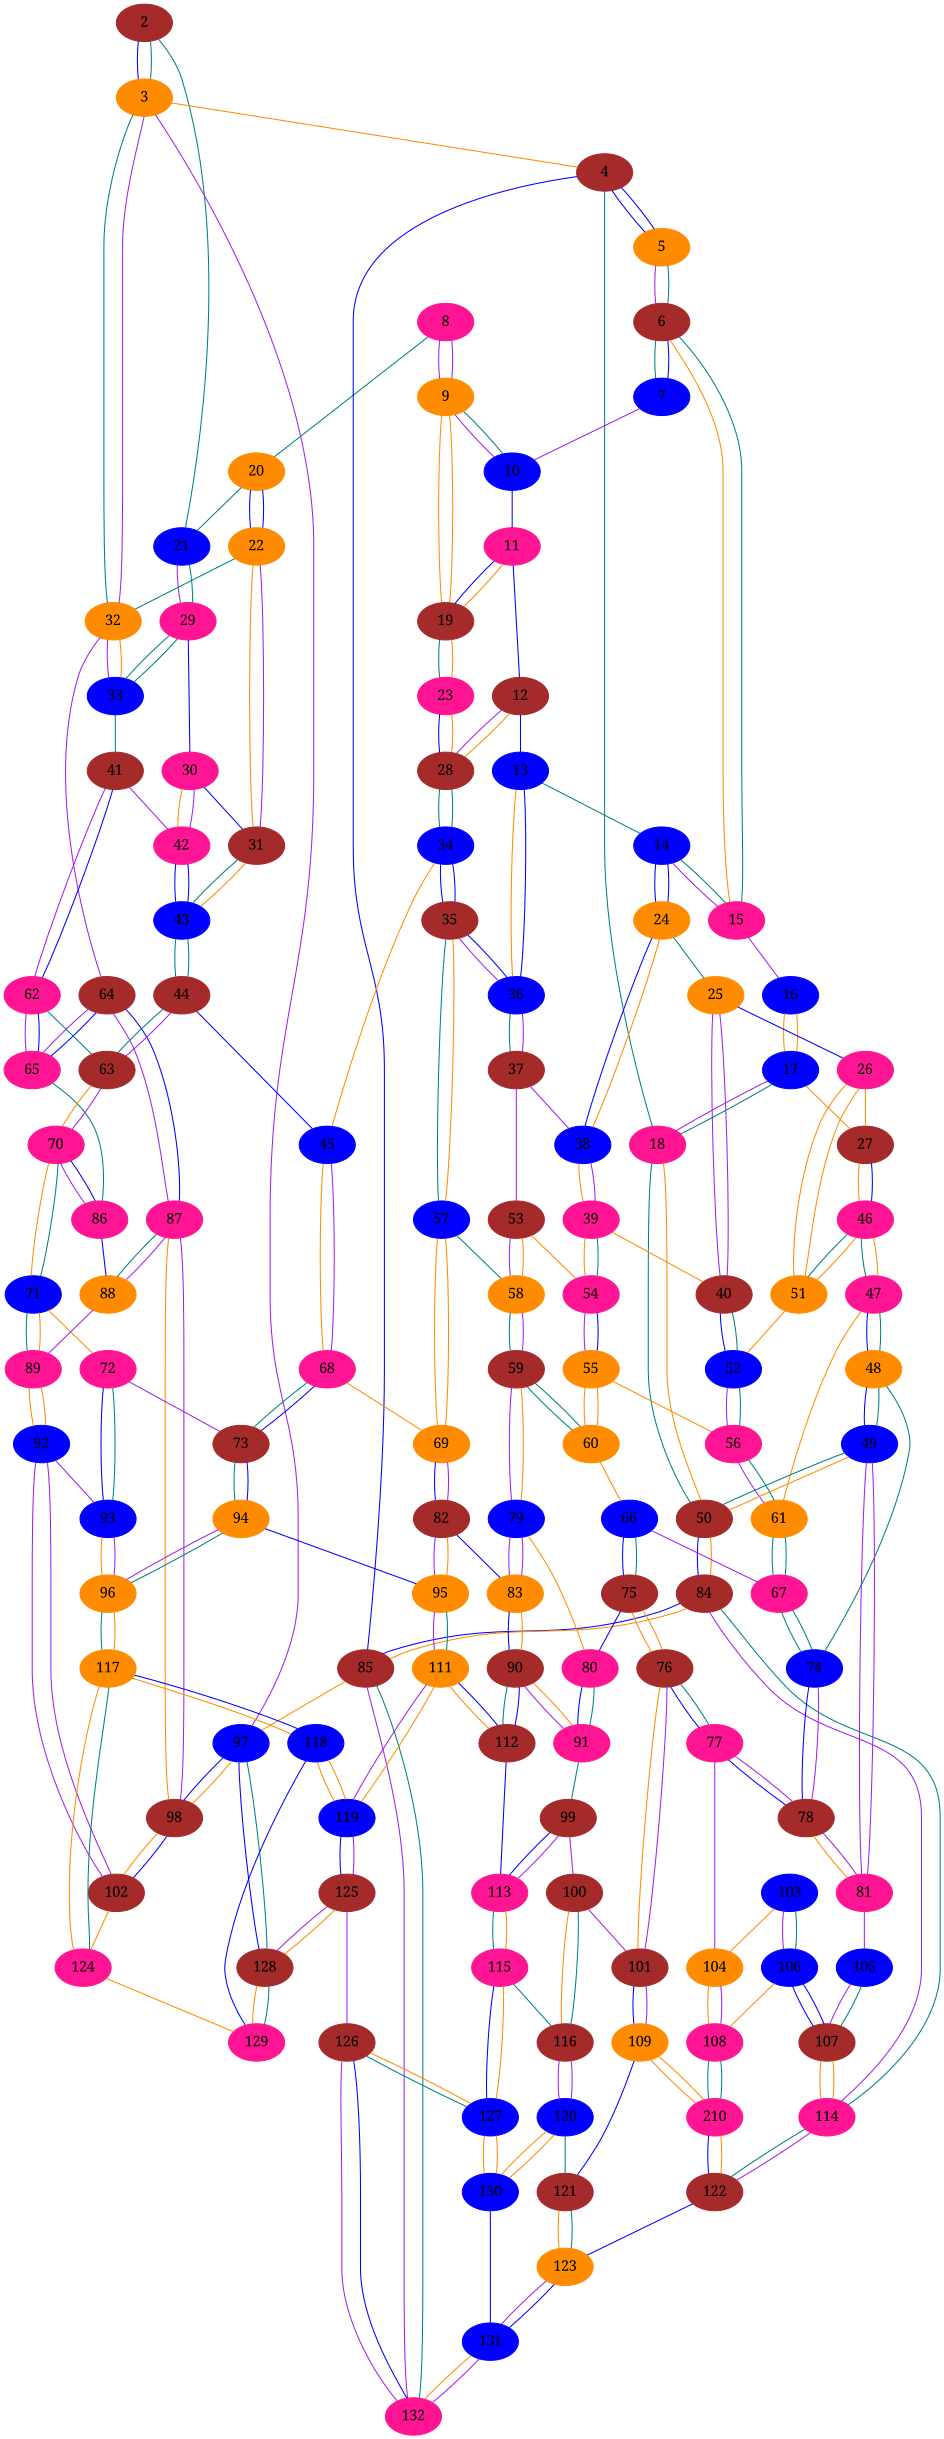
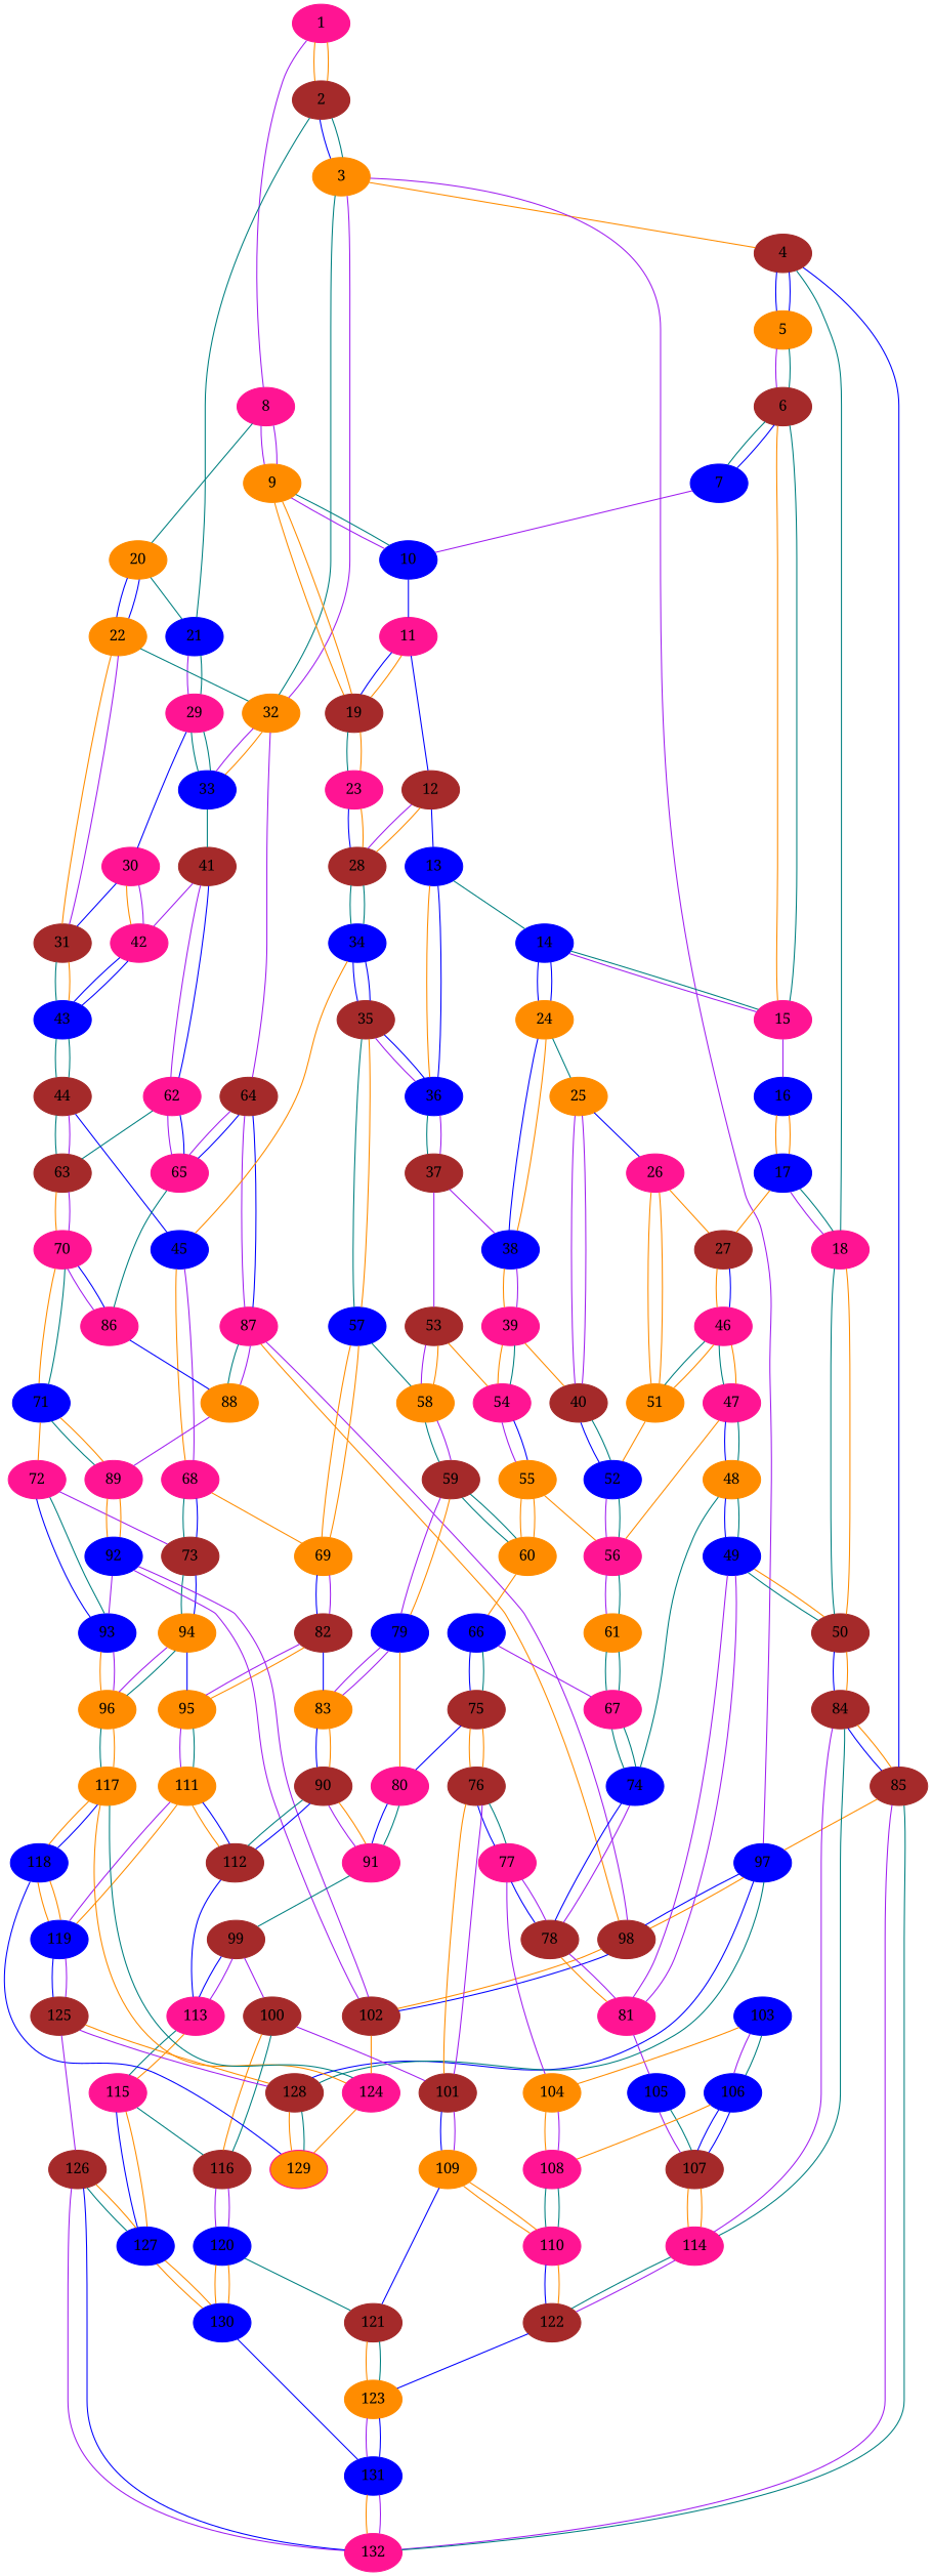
  graph {
    fontname="Noto Serif"
    node [color=brown fontname="Noto Serif" style=filled]
    edge [color=darkorange fontname="Noto Serif"]
+   1 [color=deeppink]
    2
    8 [color=deeppink]
    3 [color=darkorange]
    21 [color=blue]
    9 [color=darkorange]
    20 [color=darkorange]
    4
    32 [color=darkorange]
    97 [color=blue]
    29 [color=deeppink]
    5 [color=darkorange]
    18 [color=deeppink]
    85
    33 [color=blue]
    64
    98
    128
    6
    50
    132 [color=deeppink]
    7 [color=blue]
    15 [color=deeppink]
    10 [color=blue]
    16 [color=blue]
    11 [color=deeppink]
    19
    22 [color=darkorange]
    23 [color=deeppink]
    12
    13 [color=blue]
    28
    14 [color=blue]
    36 [color=blue]
    34 [color=blue]
    24 [color=darkorange]
    37
    25 [color=darkorange]
    38 [color=blue]
    17 [color=blue]
    27
    46 [color=deeppink]
    84
    31
    30 [color=deeppink]
    43 [color=blue]
    26 [color=deeppink]
    40
    39 [color=deeppink]
    51 [color=darkorange]
    52 [color=blue]
    47 [color=deeppink]
    35
    45 [color=blue]
    42 [color=deeppink]
    41
    44
    65 [color=deeppink]
    87 [color=deeppink]
    62 [color=deeppink]
    57 [color=blue]
    68 [color=deeppink]
    58 [color=darkorange]
    69 [color=darkorange]
    53
    54 [color=deeppink]
    55 [color=darkorange]
    56 [color=deeppink]
    63
    70 [color=deeppink]
    73
    48 [color=darkorange]
    61 [color=darkorange]
    49 [color=blue]
    74 [color=blue]
    67 [color=deeppink]
    81 [color=deeppink]
    78
    105 [color=blue]
    114 [color=deeppink]
    59
    60 [color=darkorange]
    66 [color=blue]
    82
    79 [color=blue]
    80 [color=deeppink]
    83 [color=darkorange]
    75
    86 [color=deeppink]
    71 [color=blue]
    88 [color=darkorange]
    76
    94 [color=darkorange]
    95 [color=darkorange]
    72 [color=deeppink]
    89 [color=deeppink]
    93 [color=blue]
    92 [color=blue]
    96 [color=darkorange]
    77 [color=deeppink]
    101
    91 [color=deeppink]
    104 [color=darkorange]
    109 [color=darkorange]
    108 [color=deeppink]
    90
    99
    107
    111 [color=darkorange]
    112
    122
    102
    113 [color=deeppink]
    100
    124 [color=deeppink]
    117 [color=darkorange]
    119 [color=blue]
    118 [color=blue]
-   129 [color=deeppink]
+   129 [color=deeppink fillcolor=darkorange]
    116
    115 [color=deeppink]
    120 [color=blue]
-   110 [color=deeppink label=210]
+   110 [color=deeppink]
    121
    103 [color=blue]
    106 [color=blue]
    123 [color=darkorange]
    125
    127 [color=blue]
    130 [color=blue]
    126
    131 [color=blue]
+   1 -- 2
+   1 -- 2
+   1 -- 8 [color=purple]
    2 -- 3 [color=blue]
    2 -- 3 [color=teal]
    2 -- 21 [color=teal]
    8 -- 9 [color=purple]
    8 -- 9 [color=purple]
    8 -- 20 [color=teal]
    3 -- 4
    3 -- 32 [color=teal]
    3 -- 32 [color=purple]
    3 -- 97 [color=purple]
    21 -- 29 [color=purple]
    21 -- 29 [color=teal]
    9 -- 10 [color=purple]
    9 -- 10 [color=teal]
    9 -- 19
    9 -- 19
    20 -- 21 [color=teal]
    20 -- 22 [color=blue]
    20 -- 22 [color=blue]
    4 -- 5 [color=blue]
    4 -- 5 [color=blue]
    4 -- 18 [color=teal]
    4 -- 85 [color=blue]
    32 -- 33 [color=purple]
    32 -- 33
    32 -- 64 [color=purple]
    97 -- 98 [color=blue]
    97 -- 98
    97 -- 128 [color=blue]
    97 -- 128 [color=teal]
    29 -- 33 [color=teal]
    29 -- 33 [color=teal]
    29 -- 30 [color=blue]
    5 -- 6 [color=purple]
    5 -- 6 [color=teal]
    18 -- 50 [color=teal]
    18 -- 50
    85 -- 97
    85 -- 132 [color=purple]
    85 -- 132 [color=teal]
    33 -- 41 [color=teal]
    64 -- 65 [color=purple]
    64 -- 65 [color=blue]
    64 -- 87 [color=purple]
    64 -- 87 [color=blue]
    98 -- 102
    98 -- 102 [color=blue]
    128 -- 129
    128 -- 129 [color=teal]
    6 -- 7 [color=teal]
    6 -- 7 [color=blue]
    6 -- 15
    6 -- 15 [color=teal]
    50 -- 84 [color=blue]
    50 -- 84
    7 -- 10 [color=purple]
    15 -- 16 [color=purple]
    10 -- 11 [color=blue]
    16 -- 17
    16 -- 17
    11 -- 19 [color=blue]
    11 -- 19
    11 -- 12 [color=blue]
    19 -- 23 [color=teal]
    19 -- 23
    22 -- 32 [color=teal]
    22 -- 31
    22 -- 31 [color=purple]
    23 -- 28 [color=blue]
    23 -- 28
    12 -- 13 [color=blue]
    12 -- 28 [color=purple]
    12 -- 28
    13 -- 14 [color=teal]
    13 -- 36
    13 -- 36 [color=blue]
    28 -- 34 [color=teal]
    28 -- 34 [color=teal]
    14 -- 15 [color=purple]
    14 -- 15 [color=teal]
    14 -- 24 [color=blue]
    14 -- 24 [color=blue]
    36 -- 37 [color=teal]
    36 -- 37 [color=purple]
    34 -- 35 [color=blue]
    34 -- 35 [color=blue]
    34 -- 45
    24 -- 25 [color=teal]
    24 -- 38 [color=blue]
    24 -- 38
    37 -- 38 [color=purple]
    37 -- 53 [color=purple]
    25 -- 26 [color=blue]
    25 -- 40 [color=purple]
    25 -- 40 [color=purple]
    38 -- 39
    38 -- 39 [color=purple]
    17 -- 18 [color=purple]
    17 -- 18 [color=teal]
    17 -- 27
    27 -- 46
    27 -- 46 [color=blue]
    46 -- 51 [color=teal]
    46 -- 51
    46 -- 47 [color=teal]
    46 -- 47
    84 -- 85 [color=blue]
    84 -- 85
    84 -- 114 [color=purple]
    84 -- 114 [color=teal]
    31 -- 43 [color=teal]
    31 -- 43
    30 -- 31 [color=blue]
    30 -- 42
    30 -- 42 [color=purple]
    43 -- 44 [color=teal]
    43 -- 44 [color=teal]
    26 -- 27
    26 -- 51
    26 -- 51
    40 -- 52 [color=blue]
    40 -- 52 [color=teal]
    39 -- 40
    39 -- 54
    39 -- 54 [color=teal]
    51 -- 52
    52 -- 56 [color=purple]
    52 -- 56 [color=teal]
    47 -- 48 [color=blue]
    47 -- 48 [color=teal]
-   47 -- 61
+   47 -- 56
    35 -- 36 [color=purple]
    35 -- 36 [color=blue]
    35 -- 57 [color=teal]
    35 -- 57
    45 -- 68
    45 -- 68 [color=purple]
    42 -- 43 [color=blue]
    42 -- 43 [color=blue]
    41 -- 42 [color=purple]
    41 -- 62 [color=purple]
    41 -- 62 [color=blue]
    44 -- 45 [color=blue]
    44 -- 63 [color=teal]
    44 -- 63 [color=purple]
    65 -- 86 [color=teal]
    87 -- 98
    87 -- 98 [color=purple]
    87 -- 88 [color=teal]
    87 -- 88 [color=purple]
    62 -- 65 [color=purple]
    62 -- 65 [color=blue]
    62 -- 63 [color=teal]
    57 -- 58 [color=teal]
    57 -- 69
    57 -- 69
    68 -- 69
    68 -- 73 [color=teal]
    68 -- 73 [color=blue]
    58 -- 59 [color=teal]
    58 -- 59 [color=purple]
    69 -- 82 [color=blue]
    69 -- 82 [color=purple]
    53 -- 58 [color=purple]
    53 -- 58
    53 -- 54
    54 -- 55 [color=purple]
    54 -- 55 [color=blue]
    55 -- 56
    55 -- 60
    55 -- 60
    56 -- 61 [color=purple]
    56 -- 61 [color=teal]
    63 -- 70
    63 -- 70 [color=purple]
    70 -- 86 [color=purple]
    70 -- 86 [color=blue]
    70 -- 71
    70 -- 71 [color=teal]
    73 -- 94 [color=teal]
    73 -- 94 [color=blue]
    48 -- 49 [color=blue]
    48 -- 49 [color=teal]
    48 -- 74 [color=teal]
    61 -- 67 [color=teal]
    61 -- 67 [color=teal]
    49 -- 50 [color=teal]
    49 -- 50
    49 -- 81 [color=purple]
    49 -- 81 [color=purple]
    74 -- 78 [color=blue]
    74 -- 78 [color=purple]
    67 -- 74 [color=teal]
    67 -- 74 [color=teal]
    81 -- 105 [color=purple]
    78 -- 81
    78 -- 81 [color=purple]
    105 -- 107 [color=purple]
    105 -- 107 [color=teal]
    114 -- 122 [color=teal]
    114 -- 122 [color=purple]
    59 -- 60 [color=teal]
    59 -- 60 [color=teal]
    59 -- 79 [color=purple]
    59 -- 79
    60 -- 66
    66 -- 67 [color=purple]
    66 -- 75 [color=blue]
    66 -- 75 [color=teal]
    82 -- 83 [color=blue]
    82 -- 95 [color=purple]
    82 -- 95
    79 -- 80
    79 -- 83 [color=purple]
    79 -- 83 [color=purple]
    80 -- 91 [color=blue]
    80 -- 91 [color=teal]
    83 -- 90 [color=blue]
    83 -- 90
    75 -- 80 [color=blue]
    75 -- 76
    75 -- 76
    86 -- 88 [color=blue]
    71 -- 72
    71 -- 89 [color=teal]
    71 -- 89
    88 -- 89 [color=purple]
    76 -- 77 [color=blue]
    76 -- 77 [color=teal]
    76 -- 101
    76 -- 101 [color=purple]
    94 -- 95 [color=blue]
    94 -- 96 [color=purple]
    94 -- 96 [color=teal]
    95 -- 111 [color=purple]
    95 -- 111 [color=teal]
    72 -- 73 [color=purple]
    72 -- 93 [color=blue]
    72 -- 93 [color=teal]
    89 -- 92
    89 -- 92
    93 -- 96
    93 -- 96 [color=purple]
    92 -- 93 [color=purple]
    92 -- 102 [color=purple]
    92 -- 102 [color=purple]
    96 -- 117 [color=teal]
    96 -- 117
    77 -- 78 [color=blue]
    77 -- 78 [color=purple]
    77 -- 104 [color=purple]
    101 -- 109 [color=blue]
    101 -- 109 [color=purple]
    91 -- 99 [color=teal]
    104 -- 108
    104 -- 108 [color=purple]
    109 -- 110
    109 -- 110
    109 -- 121 [color=blue]
    108 -- 110 [color=teal]
    108 -- 110 [color=teal]
    90 -- 91 [color=purple]
    90 -- 91
    90 -- 112 [color=teal]
    90 -- 112 [color=blue]
    99 -- 113 [color=blue]
    99 -- 113 [color=purple]
    99 -- 100 [color=purple]
    107 -- 114
    107 -- 114
    111 -- 112
    111 -- 112 [color=blue]
    111 -- 119 [color=purple]
    111 -- 119
    112 -- 113 [color=blue]
    122 -- 123 [color=blue]
    102 -- 124
    113 -- 115 [color=teal]
    113 -- 115
    100 -- 101 [color=purple]
    100 -- 116
    100 -- 116 [color=teal]
    124 -- 129
    117 -- 124
    117 -- 124 [color=teal]
    117 -- 118
    117 -- 118 [color=blue]
    119 -- 125 [color=blue]
    119 -- 125 [color=purple]
    118 -- 119
    118 -- 119
    118 -- 129 [color=blue]
    116 -- 120 [color=purple]
    116 -- 120 [color=purple]
    115 -- 116 [color=teal]
    115 -- 127 [color=blue]
    115 -- 127
    120 -- 121 [color=teal]
    120 -- 130
    120 -- 130
    110 -- 122 [color=blue]
    110 -- 122
    121 -- 123
    121 -- 123 [color=teal]
    103 -- 104
    103 -- 106 [color=purple]
    103 -- 106 [color=teal]
    106 -- 108
    106 -- 107 [color=blue]
    106 -- 107 [color=blue]
    123 -- 131 [color=purple]
    123 -- 131 [color=blue]
    125 -- 128 [color=purple]
    125 -- 128
    125 -- 126 [color=purple]
    127 -- 130
    127 -- 130
    130 -- 131 [color=blue]
    126 -- 132 [color=purple]
    126 -- 132 [color=blue]
    126 -- 127 [color=teal]
    126 -- 127
    131 -- 132
    131 -- 132 [color=purple]
  }
